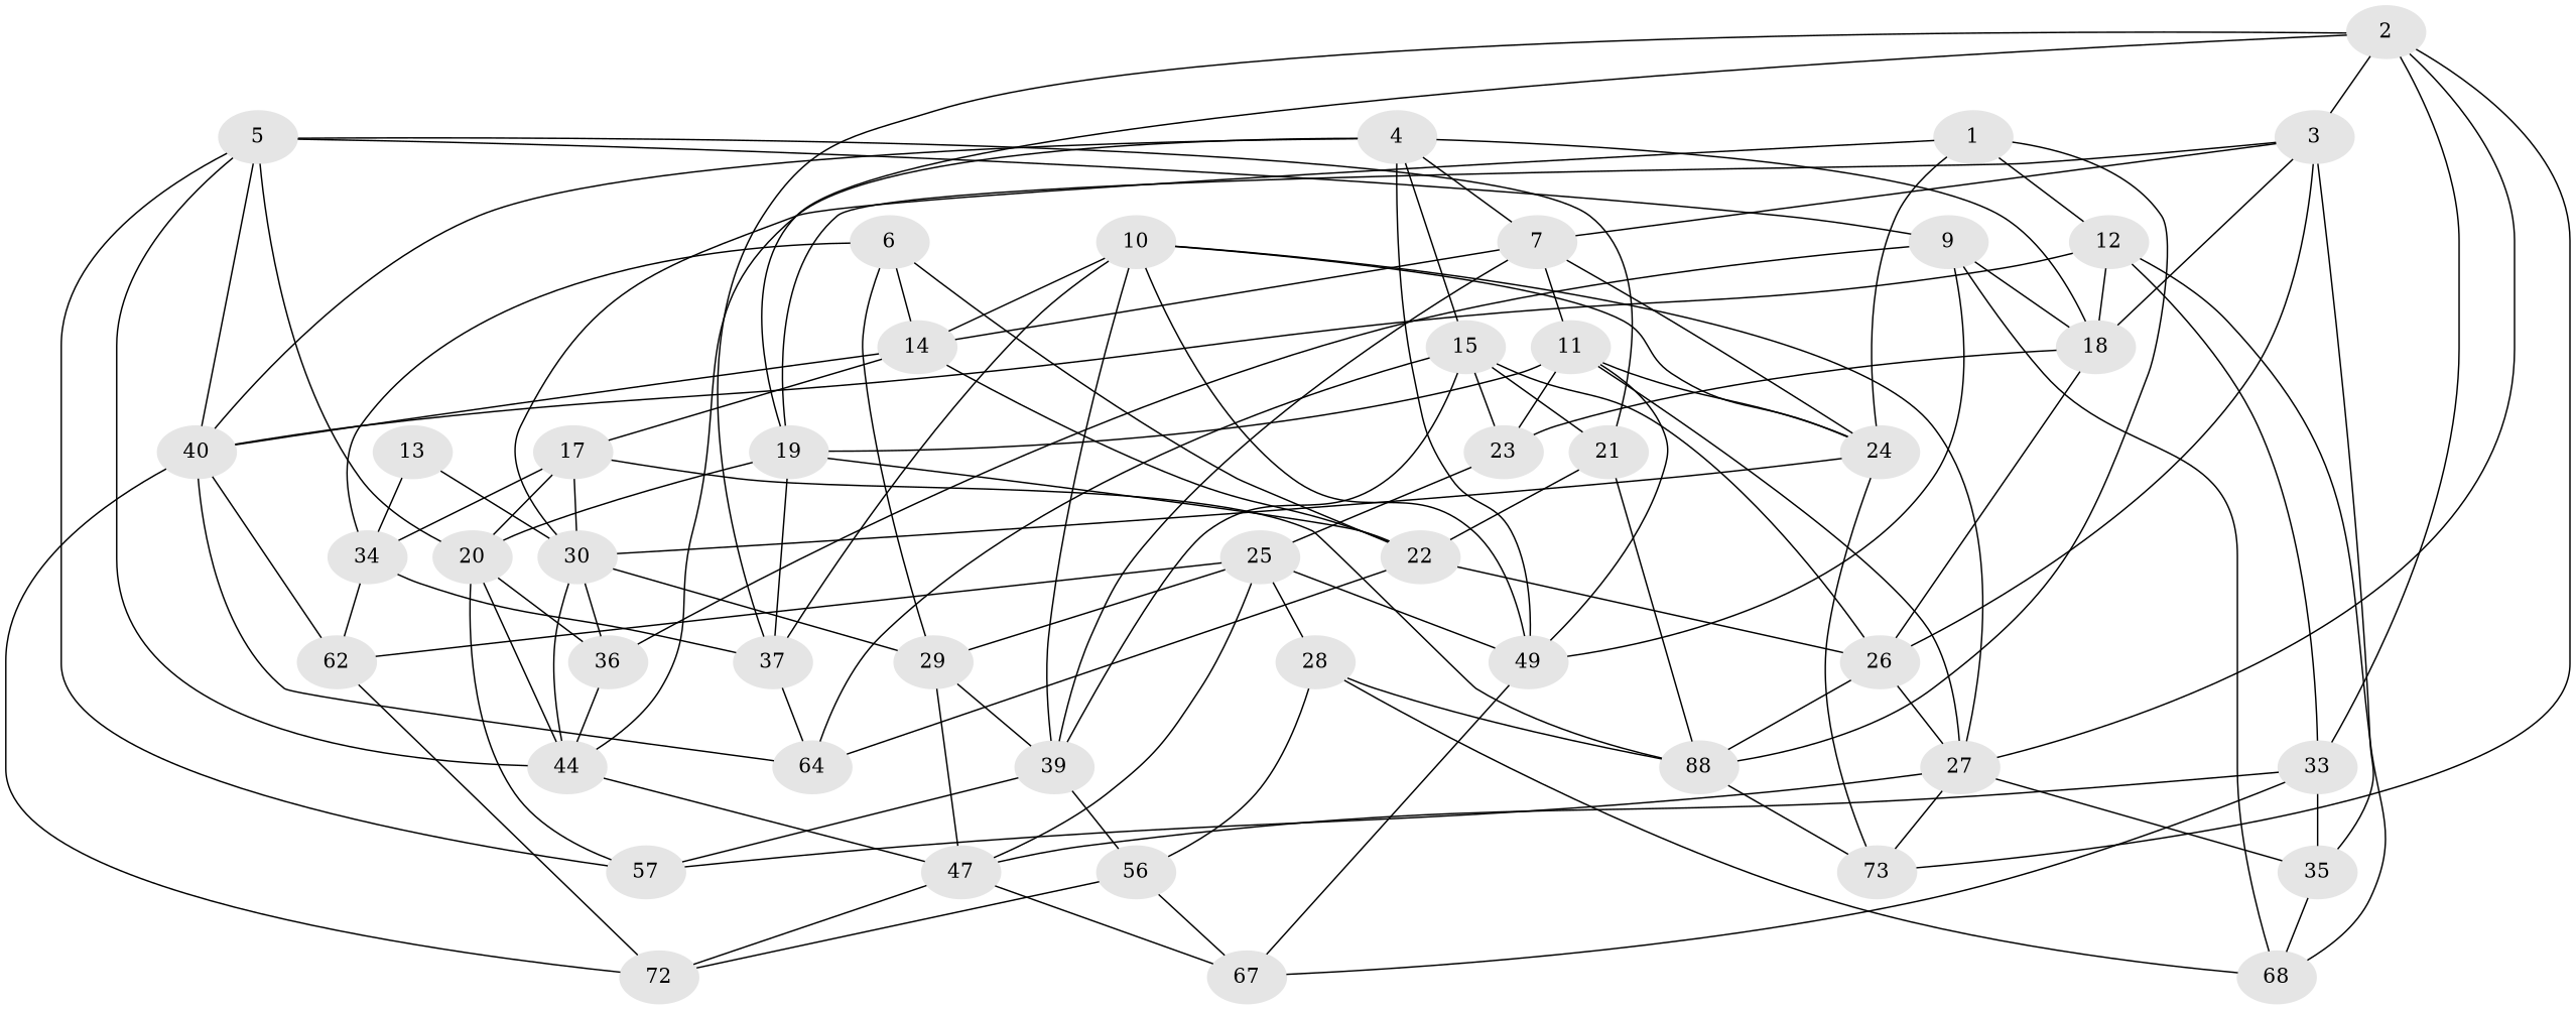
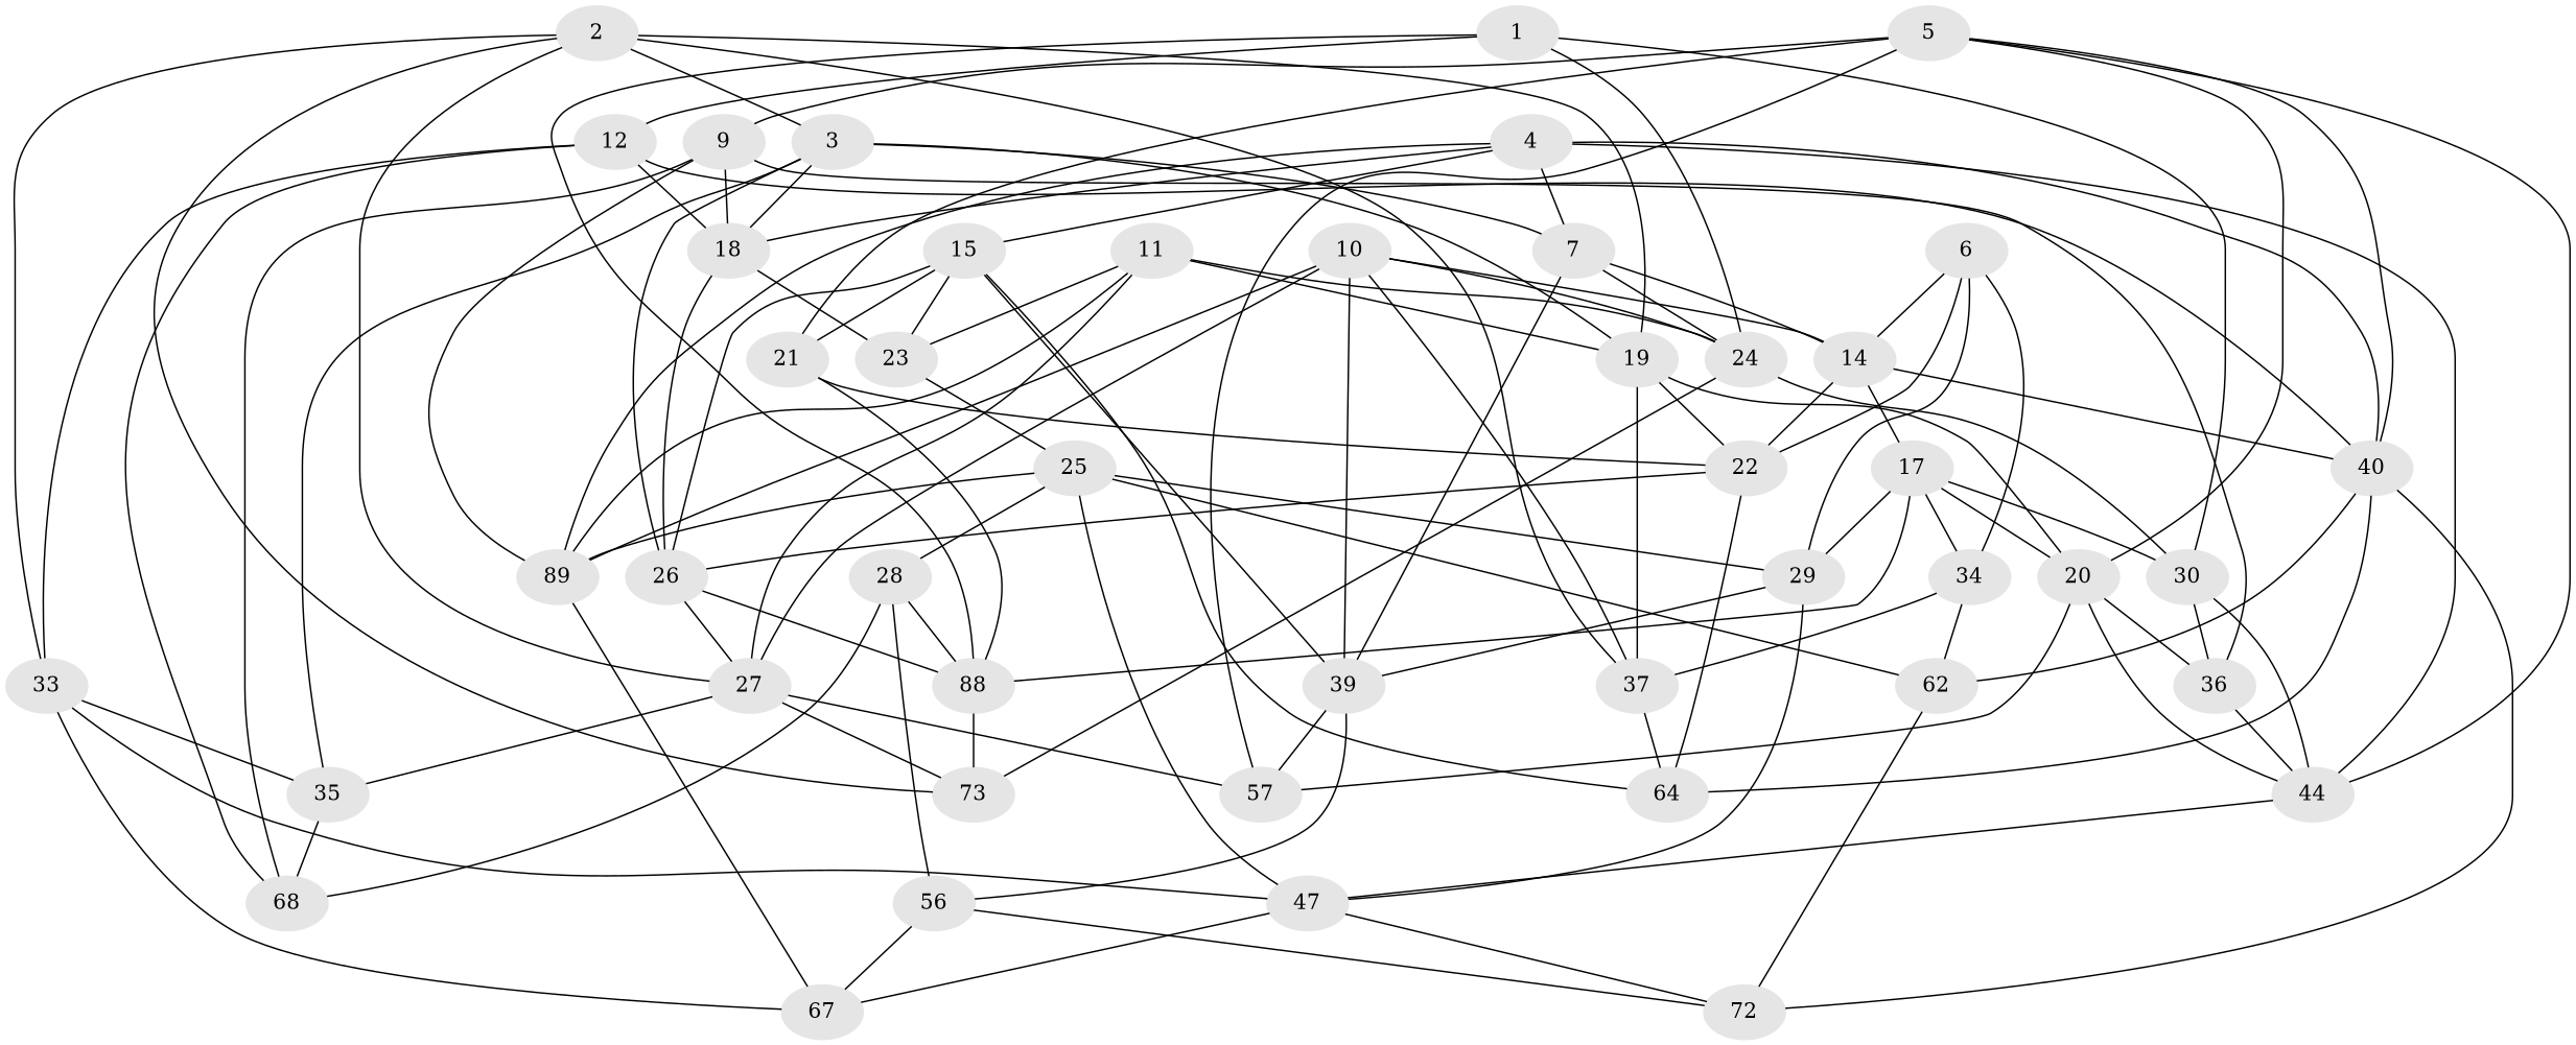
  graph {
    node [color=gray90 style=filled]
    12 [super="+31"]
    33 [super="+43"]
    18 [super="+71"]
    40 [super="+42"]
    68
    1
    24 [super="+66"]
    30 [super="+46"]
    n9 [label=88 super="+60"]
    73
    44 [super="+51"]
    36
    2 [super="+76"]
    3 [super="+61"]
    19 [super="+77"]
    27 [super="+55"]
    37 [super="+48"]
    7 [super="+8"]
    26 [super="+59"]
    35
    20 [super="+45"]
    22 [super="+74"]
    57
    47 [super="+75"]
    67
    64
    14 [super="+65"]
    11 [super="+50"]
    39 [super="+78"]
    23
    4 [super="+69"]
    15 [super="+38"]
-   49 [super="+54"]
+   49 [super="+54" label=89]
    21
    62
    72
    5 [super="+16"]
    9 [super="+63"]
    17 [super="+32"]
    6
    29 [super="+41"]
    34 [super="+53"]
    56
    10 [super="+52"]
    25 [super="+70"]
-   13
    28
    12 -- 33
    12 -- 18
    12 -- 40
    12 -- 68
    33 -- 35
    33 -- 47
    33 -- 67
    18 -- 26
    18 -- 23
    40 -- 64
    40 -- 62
    40 -- 72
    1 -- 12
    1 -- 24
    1 -- 30
    1 -- n9
    24 -- 30
    24 -- 73
    30 -- 44
    30 -- 36
    n9 -- 73
    44 -- 47
    36 -- 44
    2 -- 33
    2 -- 73
    2 -- 3
    2 -- 19
    2 -- 27
    2 -- 37
    3 -- 18
    3 -- 19
    3 -- 7
    3 -- 26
    3 -- 35
    19 -- 37
    19 -- 20
    19 -- 22
    27 -- 73
    27 -- 35
    27 -- 57
    37 -- 64
    7 -- 24
    7 -- 14
-   7 -- 11
    7 -- 39
    26 -- n9
    26 -- 27
    35 -- 68
    20 -- 44
    20 -- 36
    20 -- 57
    22 -- 26
    22 -- 64
    47 -- 67
    47 -- 72
    14 -- 40
    14 -- 22
    14 -- 17
    11 -- 24
    11 -- 19
    11 -- 27
    11 -- 23
    11 -- 49
    39 -- 57
    39 -- 56
    23 -- 25
    4 -- 18
    4 -- 40
    4 -- 44
    4 -- 7
    4 -- 15
    4 -- 49
    15 -- 26
    15 -- 64
    15 -- 39
    15 -- 23
    15 -- 21
    49 -- 67
    21 -- n9
    21 -- 22
    62 -- 72
    5 -- 40
    5 -- 44
    5 -- 20
    5 -- 57
    5 -- 21
    5 -- 9
    9 -- 18
    9 -- 68
    9 -- 36
    9 -- 49
    17 -- 30
    17 -- n9
    17 -- 20
-   30 -- 29 [weight=2]
+   17 -- 29 [weight=2]
    17 -- 34
    6 -- 22
    6 -- 14
    6 -- 29
    6 -- 34
    29 -- 47
    29 -- 39
    34 -- 37
    34 -- 62
    56 -- 67
    56 -- 72
    10 -- 24
    10 -- 27
    10 -- 37
    10 -- 14
    10 -- 39
    10 -- 49
    25 -- 47
    25 -- 49
    25 -- 62
    25 -- 29
    25 -- 28
-   13 -- 30
-   13 -- 34 [weight=2]
    28 -- 68
    28 -- n9
    28 -- 56
  }
